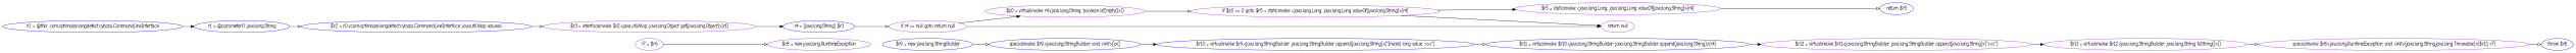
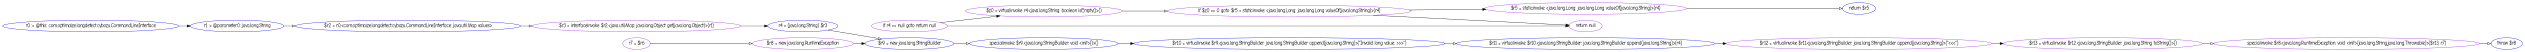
  digraph {
    fontname="Comic Neue"
    rankdir=LR
    node [color=purple fontname="Comic Neue"]
    edge [arrowhead=normal fontname="Comic Neue"]
    "r0 := @this: com.optimaize.langdetect.cybozu.CommandLineInterface" [color=blue]
    "r1 := @parameter0: java.lang.String" [color=blue]
    "$r2 = r0.<com.optimaize.langdetect.cybozu.CommandLineInterface: java.util.Map values>" [color=blue]
    "$r3 = interfaceinvoke $r2.<java.util.Map: java.lang.Object get(java.lang.Object)>(r1)"
    "r4 = (java.lang.String) $r3" [color=blue]
    "if r4 == null goto return null"
    "$z0 = virtualinvoke r4.<java.lang.String: boolean isEmpty()>()"
    "return null"
    "if $z0 == 0 goto $r5 = staticinvoke <java.lang.Long: java.lang.Long valueOf(java.lang.String)>(r4)"
    "$r5 = staticinvoke <java.lang.Long: java.lang.Long valueOf(java.lang.String)>(r4)"
    "return $r5" [color=blue]
    "r7 = $r6"
    "$r8 = new java.lang.RuntimeException"
    "$r9 = new java.lang.StringBuilder" [color=blue]
    "specialinvoke $r9.<java.lang.StringBuilder: void <init>()>()" [color=blue]
    "$r10 = virtualinvoke $r9.<java.lang.StringBuilder: java.lang.StringBuilder append(java.lang.String)>(\"Invalid long value: >>>\")" [color=blue]
    "$r11 = virtualinvoke $r10.<java.lang.StringBuilder: java.lang.StringBuilder append(java.lang.String)>(r4)" [color=blue]
    "$r12 = virtualinvoke $r11.<java.lang.StringBuilder: java.lang.StringBuilder append(java.lang.String)>(\"<<<\")"
    "$r13 = virtualinvoke $r12.<java.lang.StringBuilder: java.lang.String toString()>()"
    "specialinvoke $r8.<java.lang.RuntimeException: void <init>(java.lang.String,java.lang.Throwable)>($r13, r7)"
    "throw $r8" [color=blue]
    "r0 := @this: com.optimaize.langdetect.cybozu.CommandLineInterface" -> "r1 := @parameter0: java.lang.String"
    "r1 := @parameter0: java.lang.String" -> "$r2 = r0.<com.optimaize.langdetect.cybozu.CommandLineInterface: java.util.Map values>" [arrowhead=onormal]
    "$r2 = r0.<com.optimaize.langdetect.cybozu.CommandLineInterface: java.util.Map values>" -> "$r3 = interfaceinvoke $r2.<java.util.Map: java.lang.Object get(java.lang.Object)>(r1)" [arrowhead=onormal]
    "$r3 = interfaceinvoke $r2.<java.util.Map: java.lang.Object get(java.lang.Object)>(r1)" -> "r4 = (java.lang.String) $r3"
-   "r4 = (java.lang.String) $r3" -> "if r4 == null goto return null" [arrowhead=onormal]
+   "r4 = (java.lang.String) $r3" -> "$r9 = new java.lang.StringBuilder" [arrowhead=onormal]
    "if r4 == null goto return null" -> "$z0 = virtualinvoke r4.<java.lang.String: boolean isEmpty()>()"
    "if r4 == null goto return null" -> "return null"
    "$z0 = virtualinvoke r4.<java.lang.String: boolean isEmpty()>()" -> "if $z0 == 0 goto $r5 = staticinvoke <java.lang.Long: java.lang.Long valueOf(java.lang.String)>(r4)" [arrowhead=onormal]
    "if $z0 == 0 goto $r5 = staticinvoke <java.lang.Long: java.lang.Long valueOf(java.lang.String)>(r4)" -> "return null"
    "if $z0 == 0 goto $r5 = staticinvoke <java.lang.Long: java.lang.Long valueOf(java.lang.String)>(r4)" -> "$r5 = staticinvoke <java.lang.Long: java.lang.Long valueOf(java.lang.String)>(r4)"
    "$r5 = staticinvoke <java.lang.Long: java.lang.Long valueOf(java.lang.String)>(r4)" -> "return $r5" [arrowhead=onormal]
    "r7 = $r6" -> "$r8 = new java.lang.RuntimeException" [arrowhead=onormal]
+   "$r8 = new java.lang.RuntimeException" -> "$r9 = new java.lang.StringBuilder"
    "$r9 = new java.lang.StringBuilder" -> "specialinvoke $r9.<java.lang.StringBuilder: void <init>()>()" [arrowhead=onormal]
    "specialinvoke $r9.<java.lang.StringBuilder: void <init>()>()" -> "$r10 = virtualinvoke $r9.<java.lang.StringBuilder: java.lang.StringBuilder append(java.lang.String)>(\"Invalid long value: >>>\")"
    "$r10 = virtualinvoke $r9.<java.lang.StringBuilder: java.lang.StringBuilder append(java.lang.String)>(\"Invalid long value: >>>\")" -> "$r11 = virtualinvoke $r10.<java.lang.StringBuilder: java.lang.StringBuilder append(java.lang.String)>(r4)" [arrowhead=onormal]
    "$r11 = virtualinvoke $r10.<java.lang.StringBuilder: java.lang.StringBuilder append(java.lang.String)>(r4)" -> "$r12 = virtualinvoke $r11.<java.lang.StringBuilder: java.lang.StringBuilder append(java.lang.String)>(\"<<<\")"
    "$r12 = virtualinvoke $r11.<java.lang.StringBuilder: java.lang.StringBuilder append(java.lang.String)>(\"<<<\")" -> "$r13 = virtualinvoke $r12.<java.lang.StringBuilder: java.lang.String toString()>()"
    "$r13 = virtualinvoke $r12.<java.lang.StringBuilder: java.lang.String toString()>()" -> "specialinvoke $r8.<java.lang.RuntimeException: void <init>(java.lang.String,java.lang.Throwable)>($r13, r7)" [arrowhead=onormal]
    "specialinvoke $r8.<java.lang.RuntimeException: void <init>(java.lang.String,java.lang.Throwable)>($r13, r7)" -> "throw $r8" [arrowhead=onormal]
  }
